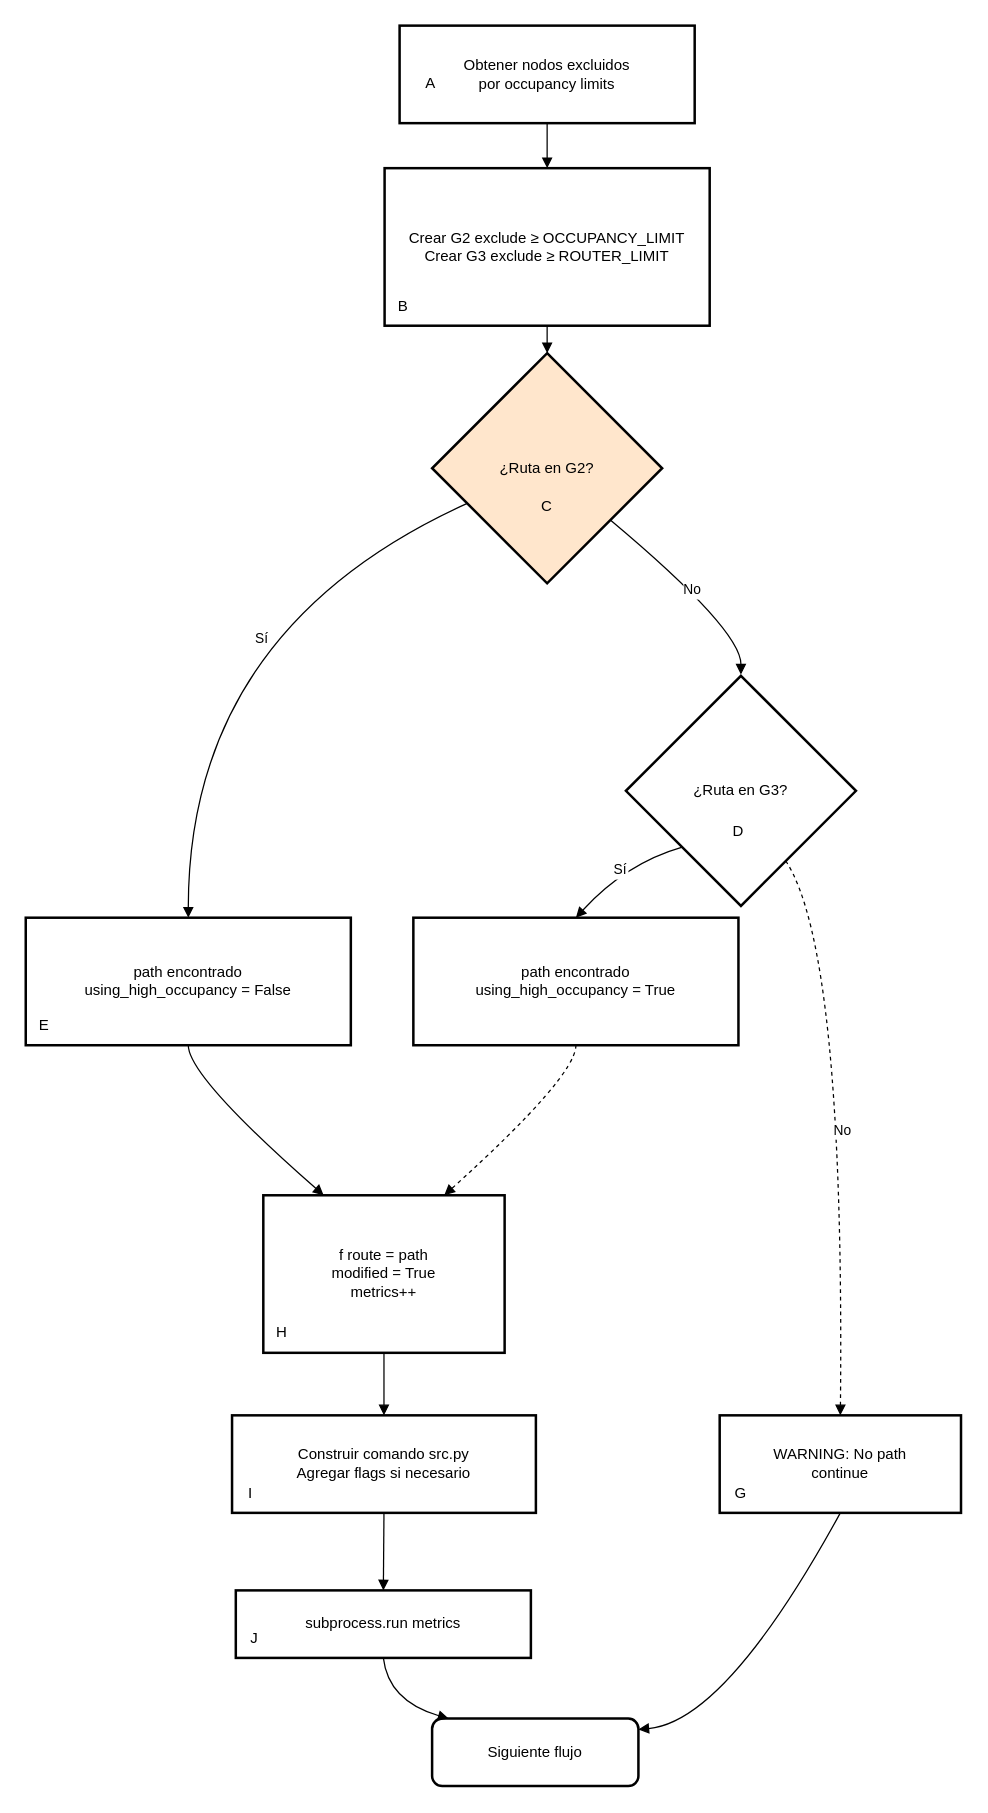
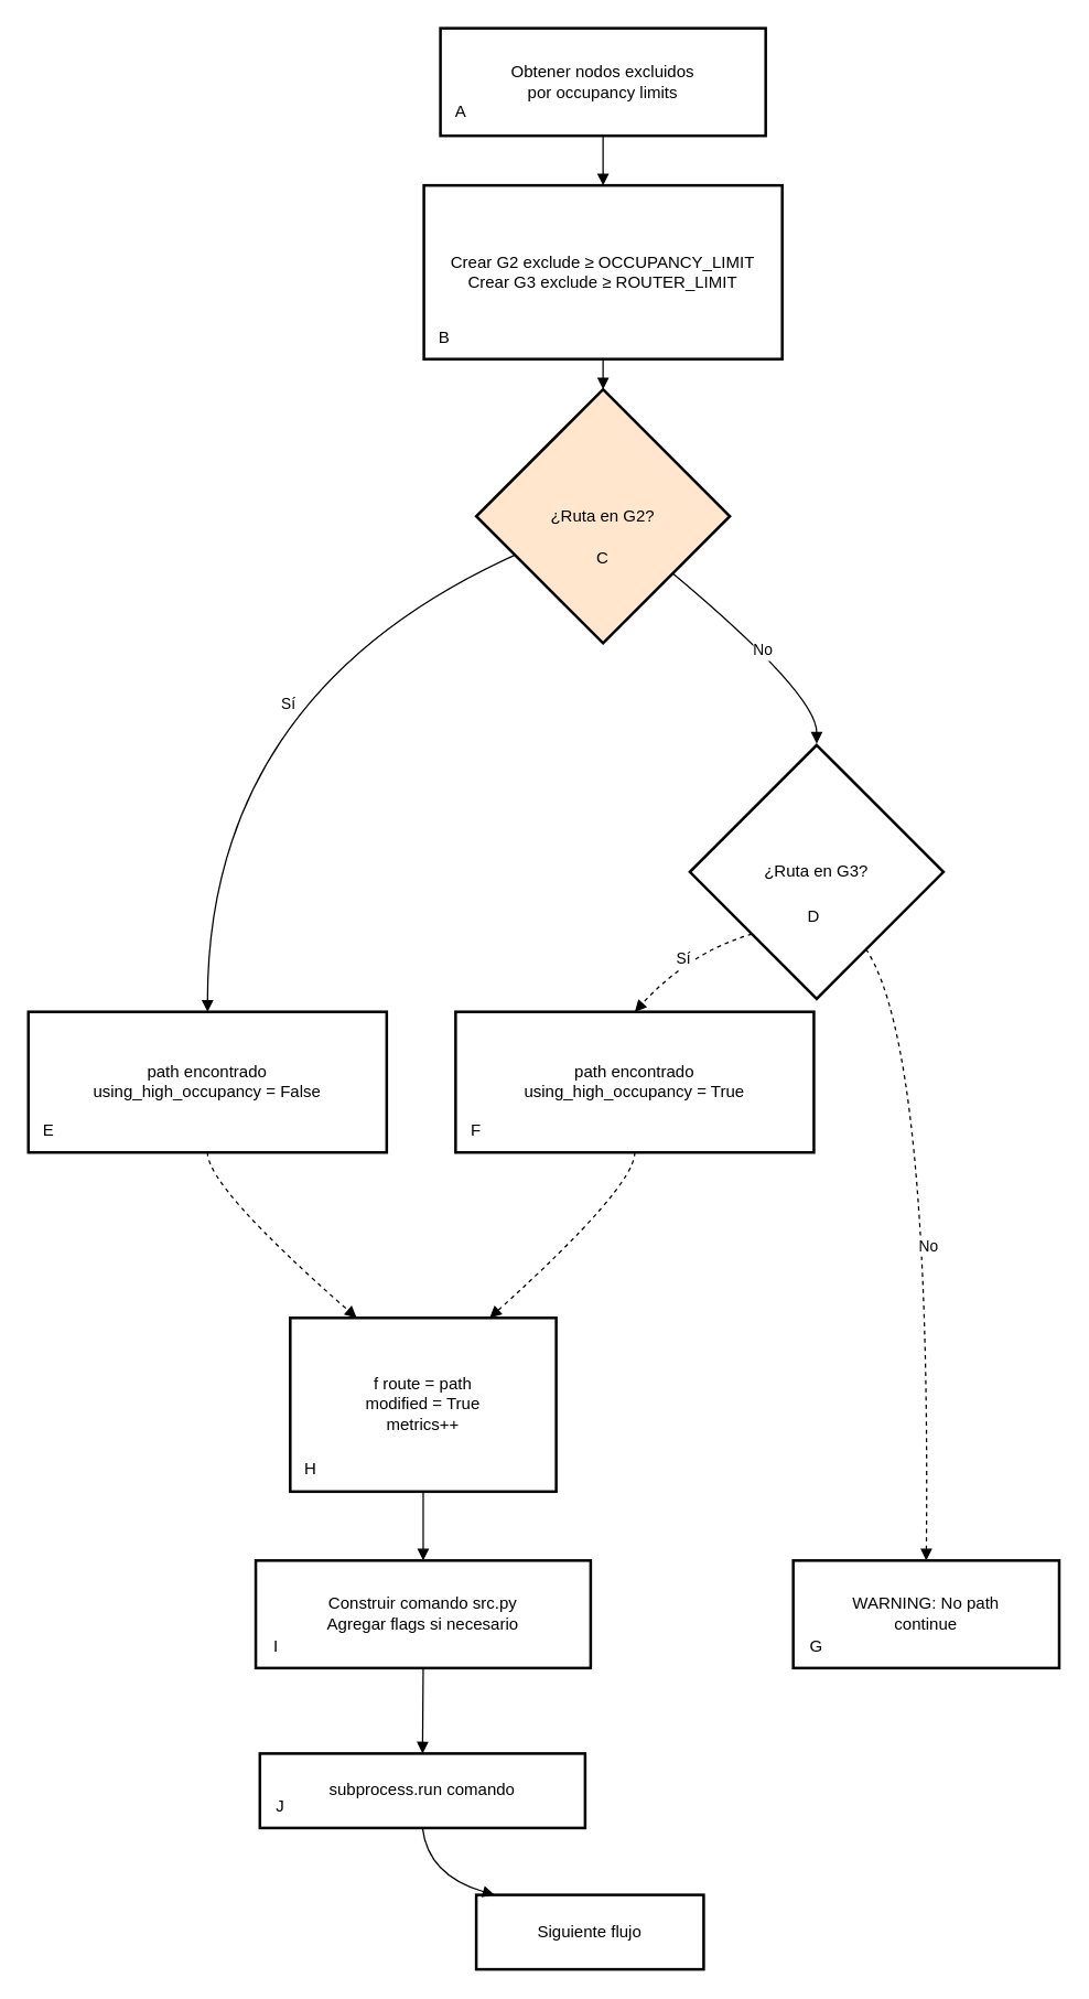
  <mxCell id="0" />
  <mxCell id="1" parent="0" />
- <mxCell id="2" value="Siguiente flujo" style="whiteSpace=wrap;strokeWidth=2;rounded=1;" vertex="1" parent="1"><mxGeometry x="345" y="1374" width="165" height="54" as="geometry" /></mxCell>
+ <mxCell id="2" value="Siguiente flujo" style="whiteSpace=wrap;strokeWidth=2;" vertex="1" parent="1"><mxGeometry x="345" y="1374" width="165" height="54" as="geometry" /></mxCell>
  <mxCell id="3" value="Obtener nodos excluidos&#10;por occupancy limits" style="whiteSpace=wrap;strokeWidth=2;" vertex="1" parent="1"><mxGeometry x="319" y="20" width="236" height="78" as="geometry" /></mxCell>
  <mxCell id="4" value="Crear G2 exclude ≥ OCCUPANCY_LIMIT&#10;Crear G3 exclude ≥ ROUTER_LIMIT" style="whiteSpace=wrap;strokeWidth=2;" vertex="1" parent="1"><mxGeometry x="307" y="134" width="260" height="126" as="geometry" /></mxCell>
  <mxCell id="5" value="¿Ruta en G2?" style="rhombus;strokeWidth=2;whiteSpace=wrap;fillColor=#ffe6cc;" vertex="1" parent="1"><mxGeometry x="345" y="282" width="184" height="184" as="geometry" /></mxCell>
  <mxCell id="6" value="path encontrado&#10;using_high_occupancy = False" style="whiteSpace=wrap;strokeWidth=2;" vertex="1" parent="1"><mxGeometry x="20" y="733.46" width="260" height="102" as="geometry" /></mxCell>
  <mxCell id="7" value="¿Ruta en G3?" style="rhombus;strokeWidth=2;whiteSpace=wrap;" vertex="1" parent="1"><mxGeometry x="500" y="540" width="184" height="184" as="geometry" /></mxCell>
  <mxCell id="8" value="path encontrado&#10;using_high_occupancy = True" style="whiteSpace=wrap;strokeWidth=2;" vertex="1" parent="1"><mxGeometry x="330" y="733.46" width="260" height="102" as="geometry" /></mxCell>
  <mxCell id="9" value="WARNING: No path&#10;continue" style="whiteSpace=wrap;strokeWidth=2;" vertex="1" parent="1"><mxGeometry x="575" y="1131.46" width="193" height="78" as="geometry" /></mxCell>
  <mxCell id="10" value="f route = path&#10;modified = True&#10;metrics++" style="whiteSpace=wrap;strokeWidth=2;" vertex="1" parent="1"><mxGeometry x="210" y="955.46" width="193" height="126" as="geometry" /></mxCell>
  <mxCell id="11" value="Construir comando src.py&#10;Agregar flags si necesario" style="whiteSpace=wrap;strokeWidth=2;" vertex="1" parent="1"><mxGeometry x="185" y="1131.46" width="243" height="78" as="geometry" /></mxCell>
- <mxCell id="12" value="subprocess.run metrics" style="whiteSpace=wrap;strokeWidth=2;" vertex="1" parent="1"><mxGeometry x="188" y="1271.46" width="236" height="54" as="geometry" /></mxCell>
+ <mxCell id="12" value="subprocess.run comando" style="whiteSpace=wrap;strokeWidth=2;" vertex="1" parent="1"><mxGeometry x="188" y="1271.46" width="236" height="54" as="geometry" /></mxCell>
  <mxCell id="13" value="" style="curved=1;startArrow=none;endArrow=block;exitX=0.5;exitY=1;entryX=0.5;entryY=0;rounded=0;" edge="1" parent="1" source="3" target="4"><mxGeometry relative="1" as="geometry"><Array as="points" /></mxGeometry></mxCell>
  <mxCell id="14" value="" style="curved=1;startArrow=none;endArrow=block;exitX=0.5;exitY=1;entryX=0.5;entryY=0;rounded=0;" edge="1" parent="1" source="4"><mxGeometry relative="1" as="geometry"><Array as="points" /><mxPoint x="437" y="282" as="targetPoint" /></mxGeometry></mxCell>
  <mxCell id="15" value="Sí" style="curved=1;startArrow=none;endArrow=block;exitX=0;exitY=0.72;entryX=0.5;entryY=0;rounded=0;" edge="1" parent="1" source="5" target="6"><mxGeometry x="-0.188" y="31" relative="1" as="geometry"><Array as="points"><mxPoint x="150" y="503" /></Array><mxPoint x="-1" as="offset" /></mxGeometry></mxCell>
  <mxCell id="16" value="No" style="curved=1;startArrow=none;endArrow=block;exitX=1;exitY=0.91;entryX=0.5;entryY=0;rounded=0;" edge="1" parent="1" source="5"><mxGeometry relative="1" as="geometry"><Array as="points"><mxPoint x="592" y="503" /></Array><mxPoint x="592" y="539" as="targetPoint" /></mxGeometry></mxCell>
- <mxCell id="17" value="Sí" style="curved=1;startArrow=none;endArrow=block;exitX=0;exitY=0.98;entryX=0.5;entryY=0;rounded=0;" edge="1" parent="1" source="7" target="8"><mxGeometry relative="1" as="geometry"><Array as="points"><mxPoint x="500" y="690" /></Array></mxGeometry></mxCell>
+ <mxCell id="17" value="Sí" style="curved=1;startArrow=none;endArrow=block;exitX=0;exitY=0.98;entryX=0.5;entryY=0;rounded=0;dashed=1;" edge="1" parent="1" source="7" target="8"><mxGeometry relative="1" as="geometry"><Array as="points"><mxPoint x="500" y="690" /></Array></mxGeometry></mxCell>
  <mxCell id="18" value="No" style="curved=1;startArrow=none;endArrow=block;exitX=0.82;exitY=1;entryX=0.5;entryY=0;rounded=0;dashed=1;" edge="1" parent="1" source="7" target="9"><mxGeometry relative="1" as="geometry"><Array as="points"><mxPoint x="675" y="760" /></Array></mxGeometry></mxCell>
- <mxCell id="19" value="" style="curved=1;startArrow=none;endArrow=block;exitX=0.5;exitY=1;entryX=1;entryY=0.16;rounded=0;" edge="1" parent="1" source="9" target="2"><mxGeometry relative="1" as="geometry"><Array as="points"><mxPoint x="580" y="1376.46" /></Array></mxGeometry></mxCell>
- <mxCell id="20" value="" style="curved=1;startArrow=none;endArrow=block;exitX=0.5;exitY=1;entryX=0.25;entryY=0;rounded=0;entryDx=0;entryDy=0;" edge="1" parent="1" source="6" target="10"><mxGeometry relative="1" as="geometry"><Array as="points"><mxPoint x="150" y="860.46" /></Array><mxPoint x="256.786" y="933.674" as="targetPoint" /></mxGeometry></mxCell>
+ <mxCell id="20" value="" style="curved=1;startArrow=none;endArrow=block;exitX=0.5;exitY=1;entryX=0.25;entryY=0;rounded=0;entryDx=0;entryDy=0;dashed=1;" edge="1" parent="1" source="6" target="10"><mxGeometry relative="1" as="geometry"><Array as="points"><mxPoint x="150" y="860.46" /></Array><mxPoint x="256.786" y="933.674" as="targetPoint" /></mxGeometry></mxCell>
  <mxCell id="21" value="" style="curved=1;startArrow=none;endArrow=block;exitX=0.5;exitY=1;entryX=0.75;entryY=0;rounded=0;entryDx=0;entryDy=0;dashed=1;" edge="1" parent="1" source="8" target="10"><mxGeometry relative="1" as="geometry"><Array as="points"><mxPoint x="460" y="860.46" /></Array><mxPoint x="353.214" y="933.674" as="targetPoint" /></mxGeometry></mxCell>
  <mxCell id="22" value="" style="curved=1;startArrow=none;endArrow=block;exitX=0.5;exitY=1;entryX=0.5;entryY=0;rounded=0;" edge="1" parent="1" source="10" target="11"><mxGeometry relative="1" as="geometry"><Array as="points" /></mxGeometry></mxCell>
  <mxCell id="23" value="" style="curved=1;startArrow=none;endArrow=block;exitX=0.5;exitY=1;entryX=0.5;entryY=0;rounded=0;" edge="1" parent="1" source="11" target="12"><mxGeometry relative="1" as="geometry"><Array as="points" /></mxGeometry></mxCell>
  <mxCell id="24" value="" style="curved=1;startArrow=none;endArrow=block;exitX=0.5;exitY=1;entryX=0.08;entryY=0;rounded=0;" edge="1" parent="1" source="12" target="2"><mxGeometry relative="1" as="geometry"><Array as="points"><mxPoint x="310" y="1360" /></Array></mxGeometry></mxCell>
- <mxCell id="25" value="A" style="text;html=1;align=center;verticalAlign=middle;whiteSpace=wrap;rounded=0;" vertex="1" parent="1"><mxGeometry x="329" y="51" width="30" height="30" as="geometry" /></mxCell>
+ <mxCell id="25" value="A" style="text;html=1;align=center;verticalAlign=middle;whiteSpace=wrap;rounded=0;" vertex="1" parent="1"><mxGeometry x="319" y="66" width="30" height="30" as="geometry" /></mxCell>
  <mxCell id="26" value="B" style="text;html=1;align=center;verticalAlign=middle;whiteSpace=wrap;rounded=0;" vertex="1" parent="1"><mxGeometry x="307" y="230" width="30" height="30" as="geometry" /></mxCell>
  <mxCell id="27" value="C" style="text;html=1;align=center;verticalAlign=middle;whiteSpace=wrap;rounded=0;" vertex="1" parent="1"><mxGeometry x="422" y="390" width="30" height="30" as="geometry" /></mxCell>
  <mxCell id="28" value="I" style="text;html=1;align=center;verticalAlign=middle;whiteSpace=wrap;rounded=0;" vertex="1" parent="1"><mxGeometry x="185" y="1179.46" width="30" height="30" as="geometry" /></mxCell>
  <mxCell id="29" value="E" style="text;html=1;align=center;verticalAlign=middle;whiteSpace=wrap;rounded=0;" vertex="1" parent="1"><mxGeometry x="20" y="805.46" width="30" height="30" as="geometry" /></mxCell>
+ <mxCell id="30" value="F" style="text;html=1;align=center;verticalAlign=middle;whiteSpace=wrap;rounded=0;" vertex="1" parent="1"><mxGeometry x="330" y="805.46" width="30" height="30" as="geometry" /></mxCell>
  <mxCell id="31" value="H" style="text;html=1;align=center;verticalAlign=middle;whiteSpace=wrap;rounded=0;" vertex="1" parent="1"><mxGeometry x="210" y="1050" width="30" height="30" as="geometry" /></mxCell>
  <mxCell id="32" value="D" style="text;html=1;align=center;verticalAlign=middle;whiteSpace=wrap;rounded=0;" vertex="1" parent="1"><mxGeometry x="575" y="650" width="30" height="30" as="geometry" /></mxCell>
  <mxCell id="33" value="J" style="text;html=1;align=center;verticalAlign=middle;whiteSpace=wrap;rounded=0;" vertex="1" parent="1"><mxGeometry x="188" y="1295.46" width="30" height="30" as="geometry" /></mxCell>
  <mxCell id="34" value="G" style="text;html=1;align=center;verticalAlign=middle;whiteSpace=wrap;rounded=0;" vertex="1" parent="1"><mxGeometry x="577" y="1179.46" width="30" height="30" as="geometry" /></mxCell>
